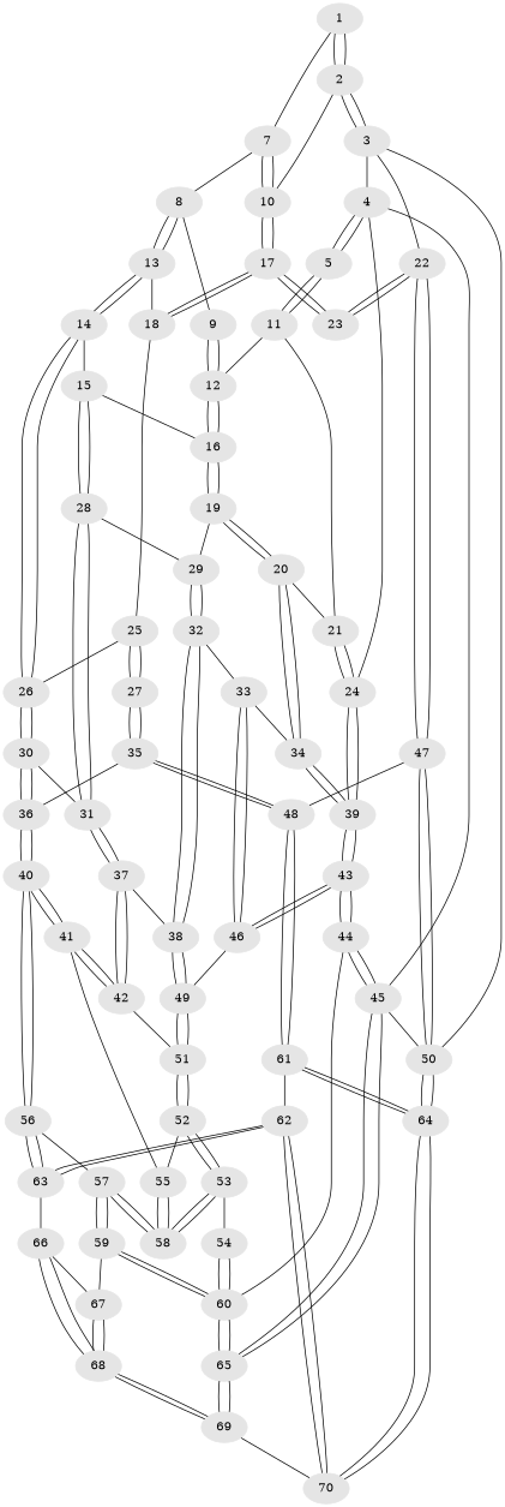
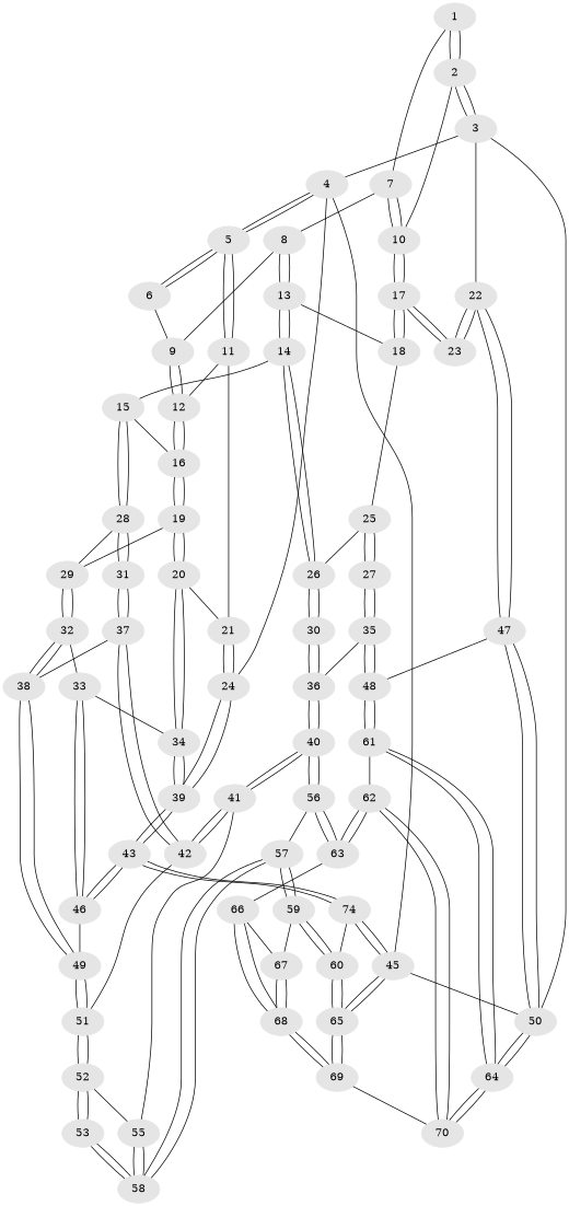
  graph {
    node [color=gray90 style=filled]
    1
    2
    7
    3
    10
    8
    4
    22
    50
    17
    5
    24
    45
    23
    47
    64
+   6
    11
    39
    65
    9
    12
    21
    13
    14
    18
    16
    19
    15
    26
    25
    28
    30
    29
    31
    20
    27
    34
    32
    48
    35
    43
    36
    37
    33
    38
    40
    42
    46
    49
    61
    41
    56
    51
-   44
+   44 [label=74]
    55
    57
    63
    58
    52
    60
-   54
    69
    62
    70
    53
    59
    66
    67
    68
    1 -- 2
    1 -- 2
    1 -- 7
    2 -- 3
    2 -- 3
    2 -- 10
    7 -- 10
    7 -- 10
    7 -- 8
    3 -- 4
    3 -- 22
    3 -- 50
    10 -- 17
    10 -- 17
    8 -- 9
    8 -- 13
    8 -- 13
    4 -- 5
    4 -- 5
    4 -- 24
    4 -- 45
    22 -- 23
    22 -- 23
    22 -- 47
    22 -- 47
    50 -- 64
    50 -- 64
    17 -- 23
    17 -- 23
    17 -- 18
    17 -- 18
+   5 -- 6
+   5 -- 6
    5 -- 11
    5 -- 11
    24 -- 39
    24 -- 39
    45 -- 50
    45 -- 65
    45 -- 65
    47 -- 50
    47 -- 50
    47 -- 48
    64 -- 70
    64 -- 70
+   6 -- 9
    11 -- 12
    11 -- 21
    39 -- 43
    39 -- 43
    65 -- 69
    65 -- 69
    9 -- 12
    9 -- 12
    12 -- 16
    12 -- 16
    21 -- 24
    21 -- 24
    13 -- 14
    13 -- 14
    13 -- 18
    14 -- 15
    14 -- 26
    14 -- 26
    18 -- 25
    16 -- 19
    16 -- 19
    19 -- 29
    19 -- 20
    19 -- 20
    15 -- 16
    15 -- 28
    15 -- 28
    26 -- 30
    26 -- 30
    25 -- 26
    25 -- 27
    25 -- 27
    28 -- 29
    28 -- 31
    28 -- 31
-   30 -- 31
    30 -- 36
    30 -- 36
    29 -- 32
    29 -- 32
    31 -- 37
    31 -- 37
    20 -- 21
    20 -- 34
    20 -- 34
    27 -- 35
    27 -- 35
    34 -- 39
    34 -- 39
    32 -- 33
    32 -- 38
    32 -- 38
    48 -- 61
    48 -- 61
    35 -- 48
    35 -- 48
    35 -- 36
    43 -- 46
    43 -- 46
    43 -- 44
    43 -- 44
    36 -- 40
    36 -- 40
    37 -- 38
    37 -- 42
    37 -- 42
    33 -- 34
    33 -- 46
    33 -- 46
    38 -- 49
    38 -- 49
    40 -- 41
    40 -- 41
    40 -- 56
    40 -- 56
    42 -- 51
    46 -- 49
    49 -- 51
    49 -- 51
    61 -- 64
    61 -- 64
    61 -- 62
    41 -- 42
    41 -- 42
    41 -- 55
    56 -- 57
    56 -- 63
    56 -- 63
    51 -- 52
    51 -- 52
    44 -- 45
    44 -- 45
    44 -- 60
    55 -- 58
    55 -- 58
    57 -- 58
    57 -- 58
    57 -- 59
    57 -- 59
    63 -- 66
    52 -- 55
    52 -- 53
    52 -- 53
    60 -- 65
    60 -- 65
-   54 -- 60
-   54 -- 60
    69 -- 70
    62 -- 63
    62 -- 63
    62 -- 70
    62 -- 70
    53 -- 58
    53 -- 58
-   53 -- 54
    59 -- 60
    59 -- 60
    59 -- 67
    66 -- 67
    66 -- 68
    66 -- 68
    67 -- 68
    67 -- 68
    68 -- 69
    68 -- 69
  }
